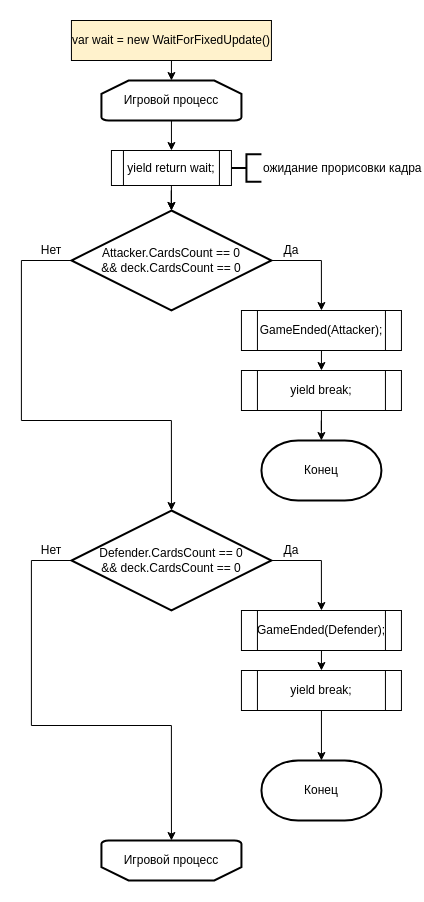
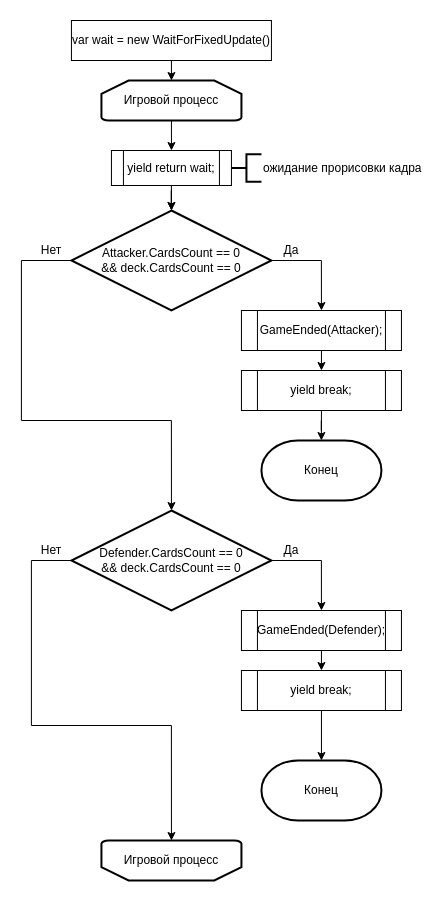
  <mxCell id="0" />
  <mxCell id="1" parent="0" />
  <mxCell id="2" style="edgeStyle=orthogonalEdgeStyle;rounded=0;orthogonalLoop=1;jettySize=auto;html=1;exitX=0.5;exitY=1;exitDx=0;exitDy=0;" parent="1" source="3" edge="1"><mxGeometry relative="1" as="geometry"><mxPoint x="170.94" y="80" as="targetPoint" /></mxGeometry></mxCell>
- <mxCell id="3" value="&lt;font style=&quot;font-size: 12px&quot;&gt;var wait = new WaitForFixedUpdate()&lt;/font&gt;" style="rounded=0;whiteSpace=wrap;html=1;fillColor=#fff2cc;" parent="1" vertex="1"><mxGeometry x="70.94" y="20" width="200" height="40" as="geometry" /></mxCell>
+ <mxCell id="3" value="&lt;font style=&quot;font-size: 12px&quot;&gt;var wait = new WaitForFixedUpdate()&lt;/font&gt;" style="rounded=0;whiteSpace=wrap;html=1;" parent="1" vertex="1"><mxGeometry x="70.94" y="20" width="200" height="40" as="geometry" /></mxCell>
  <mxCell id="4" style="edgeStyle=orthogonalEdgeStyle;rounded=0;orthogonalLoop=1;jettySize=auto;html=1;exitX=0.5;exitY=1;exitDx=0;exitDy=0;exitPerimeter=0;entryX=0.5;entryY=0;entryDx=0;entryDy=0;" parent="1" source="5" target="11" edge="1"><mxGeometry relative="1" as="geometry"><mxPoint x="170.94" y="160" as="targetPoint" /></mxGeometry></mxCell>
  <mxCell id="5" value="Игровой процесс&lt;br&gt;" style="strokeWidth=2;html=1;shape=mxgraph.flowchart.loop_limit;whiteSpace=wrap;flipV=0;" parent="1" vertex="1"><mxGeometry x="100.94" y="80" width="140" height="40" as="geometry" /></mxCell>
  <mxCell id="6" style="edgeStyle=orthogonalEdgeStyle;rounded=0;orthogonalLoop=1;jettySize=auto;html=1;exitX=0.5;exitY=1;exitDx=0;exitDy=0;entryX=0.5;entryY=0;entryDx=0;entryDy=0;entryPerimeter=0;" parent="1" target="9" edge="1"><mxGeometry relative="1" as="geometry"><mxPoint x="170.94" y="190" as="sourcePoint" /></mxGeometry></mxCell>
  <mxCell id="7" style="edgeStyle=orthogonalEdgeStyle;rounded=0;orthogonalLoop=1;jettySize=auto;html=1;exitX=1;exitY=0.5;exitDx=0;exitDy=0;exitPerimeter=0;entryX=0.5;entryY=0;entryDx=0;entryDy=0;" parent="1" source="9" target="13" edge="1"><mxGeometry relative="1" as="geometry"><mxPoint x="325.94" y="352.5" as="targetPoint" /></mxGeometry></mxCell>
  <mxCell id="8" style="edgeStyle=orthogonalEdgeStyle;rounded=0;orthogonalLoop=1;jettySize=auto;html=1;exitX=0;exitY=0.5;exitDx=0;exitDy=0;exitPerimeter=0;entryX=0.5;entryY=0;entryDx=0;entryDy=0;entryPerimeter=0;" parent="1" source="9" target="20" edge="1"><mxGeometry relative="1" as="geometry"><mxPoint x="20.94" y="430" as="targetPoint" /><Array as="points"><mxPoint x="20.94" y="260" /><mxPoint x="20.94" y="420" /><mxPoint x="170.94" y="420" /></Array></mxGeometry></mxCell>
  <mxCell id="9" value="Attacker.CardsCount == 0 &lt;br&gt;&amp;amp;&amp;amp; deck.CardsCount == 0" style="strokeWidth=2;html=1;shape=mxgraph.flowchart.decision;whiteSpace=wrap;" parent="1" vertex="1"><mxGeometry x="70.94" y="210" width="200" height="100" as="geometry" /></mxCell>
  <mxCell id="10" value="" style="edgeStyle=orthogonalEdgeStyle;rounded=0;orthogonalLoop=1;jettySize=auto;html=1;" parent="1" source="11" target="9" edge="1"><mxGeometry relative="1" as="geometry" /></mxCell>
  <mxCell id="11" value="yield return wait;" style="shape=process;whiteSpace=wrap;html=1;backgroundOutline=1;" parent="1" vertex="1"><mxGeometry x="110.94" y="150" width="120" height="35" as="geometry" /></mxCell>
  <mxCell id="12" style="edgeStyle=orthogonalEdgeStyle;rounded=0;orthogonalLoop=1;jettySize=auto;html=1;exitX=0.5;exitY=1;exitDx=0;exitDy=0;entryX=0.5;entryY=0;entryDx=0;entryDy=0;" parent="1" source="13" target="15" edge="1"><mxGeometry relative="1" as="geometry" /></mxCell>
  <mxCell id="13" value="GameEnded(Attacker);" style="shape=process;whiteSpace=wrap;html=1;backgroundOutline=1;" parent="1" vertex="1"><mxGeometry x="240.94" y="310" width="160" height="40" as="geometry" /></mxCell>
  <mxCell id="14" style="edgeStyle=orthogonalEdgeStyle;rounded=0;orthogonalLoop=1;jettySize=auto;html=1;exitX=0.5;exitY=1;exitDx=0;exitDy=0;" parent="1" source="15" target="28" edge="1"><mxGeometry relative="1" as="geometry" /></mxCell>
  <mxCell id="15" value="yield break;" style="shape=process;whiteSpace=wrap;html=1;backgroundOutline=1;" parent="1" vertex="1"><mxGeometry x="240.94" y="370" width="160" height="40" as="geometry" /></mxCell>
  <mxCell id="16" value="Да" style="text;html=1;strokeColor=none;fillColor=none;align=center;verticalAlign=middle;whiteSpace=wrap;rounded=0;" parent="1" vertex="1"><mxGeometry x="270.94" y="240" width="40" height="20" as="geometry" /></mxCell>
  <mxCell id="17" value="Нет" style="text;html=1;strokeColor=none;fillColor=none;align=center;verticalAlign=middle;whiteSpace=wrap;rounded=0;" parent="1" vertex="1"><mxGeometry x="30.94" y="240" width="40" height="20" as="geometry" /></mxCell>
  <mxCell id="18" style="edgeStyle=orthogonalEdgeStyle;rounded=0;orthogonalLoop=1;jettySize=auto;html=1;exitX=1;exitY=0.5;exitDx=0;exitDy=0;exitPerimeter=0;entryX=0.5;entryY=0;entryDx=0;entryDy=0;" parent="1" source="20" target="22" edge="1"><mxGeometry relative="1" as="geometry"><mxPoint x="325.94" y="652.5" as="targetPoint" /></mxGeometry></mxCell>
  <mxCell id="19" style="edgeStyle=orthogonalEdgeStyle;rounded=0;orthogonalLoop=1;jettySize=auto;html=1;exitX=0;exitY=0.5;exitDx=0;exitDy=0;exitPerimeter=0;entryX=0.5;entryY=1;entryDx=0;entryDy=0;entryPerimeter=0;" parent="1" source="20" target="27" edge="1"><mxGeometry relative="1" as="geometry"><Array as="points"><mxPoint x="30.94" y="560" /><mxPoint x="30.94" y="725" /><mxPoint x="170.94" y="725" /></Array></mxGeometry></mxCell>
  <mxCell id="20" value="Defender.CardsCount == 0 &lt;br&gt;&amp;amp;&amp;amp; deck.CardsCount == 0" style="strokeWidth=2;html=1;shape=mxgraph.flowchart.decision;whiteSpace=wrap;" parent="1" vertex="1"><mxGeometry x="70.94" y="510" width="200" height="100" as="geometry" /></mxCell>
  <mxCell id="21" style="edgeStyle=orthogonalEdgeStyle;rounded=0;orthogonalLoop=1;jettySize=auto;html=1;exitX=0.5;exitY=1;exitDx=0;exitDy=0;entryX=0.5;entryY=0;entryDx=0;entryDy=0;" parent="1" source="22" target="24" edge="1"><mxGeometry relative="1" as="geometry" /></mxCell>
  <mxCell id="22" value="GameEnded(Defender);" style="shape=process;whiteSpace=wrap;html=1;backgroundOutline=1;" parent="1" vertex="1"><mxGeometry x="240.94" y="610" width="160" height="40" as="geometry" /></mxCell>
  <mxCell id="23" style="edgeStyle=orthogonalEdgeStyle;rounded=0;orthogonalLoop=1;jettySize=auto;html=1;exitX=0.5;exitY=1;exitDx=0;exitDy=0;entryX=0.5;entryY=0;entryDx=0;entryDy=0;entryPerimeter=0;" parent="1" source="24" target="29" edge="1"><mxGeometry relative="1" as="geometry"><mxPoint x="321.116" y="750" as="targetPoint" /></mxGeometry></mxCell>
  <mxCell id="24" value="yield break;" style="shape=process;whiteSpace=wrap;html=1;backgroundOutline=1;" parent="1" vertex="1"><mxGeometry x="240.94" y="670" width="160" height="40" as="geometry" /></mxCell>
  <mxCell id="25" value="Да" style="text;html=1;strokeColor=none;fillColor=none;align=center;verticalAlign=middle;whiteSpace=wrap;rounded=0;" parent="1" vertex="1"><mxGeometry x="270.94" y="540" width="40" height="20" as="geometry" /></mxCell>
  <mxCell id="26" value="Нет" style="text;html=1;strokeColor=none;fillColor=none;align=center;verticalAlign=middle;whiteSpace=wrap;rounded=0;" parent="1" vertex="1"><mxGeometry x="30.94" y="540" width="40" height="20" as="geometry" /></mxCell>
  <mxCell id="27" value="Игровой процесс&lt;br&gt;" style="strokeWidth=2;html=1;shape=mxgraph.flowchart.loop_limit;whiteSpace=wrap;flipV=1;" parent="1" vertex="1"><mxGeometry x="100.94" y="840" width="140" height="40" as="geometry" /></mxCell>
  <mxCell id="28" value="Конец" style="strokeWidth=2;html=1;shape=mxgraph.flowchart.terminator;whiteSpace=wrap;" parent="1" vertex="1"><mxGeometry x="260.94" y="440" width="120" height="60" as="geometry" /></mxCell>
  <mxCell id="29" value="Конец" style="strokeWidth=2;html=1;shape=mxgraph.flowchart.terminator;whiteSpace=wrap;" parent="1" vertex="1"><mxGeometry x="260.94" y="760" width="120" height="60" as="geometry" /></mxCell>
  <mxCell id="30" value="ожидание прорисовки кадра" style="strokeWidth=2;html=1;shape=mxgraph.flowchart.annotation_2;align=left;labelPosition=right;pointerEvents=1;" parent="1" vertex="1"><mxGeometry x="230.94" y="153.75" width="30" height="27.5" as="geometry" /></mxCell>
